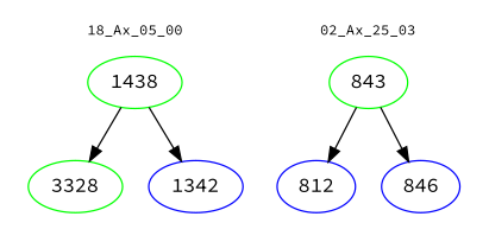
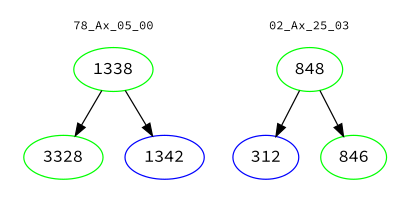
  digraph {
    fontname="Source Code Pro"
    node [color=green fontname="Source Code Pro"]
    edge [color=black fontname="Source Code Pro"]
-   n1 [label=1438]
+   n1 [label=1338]
    n2 [label=3328]
    n3 [color=blue label=1342]
-   n4 [label=843]
-   n5 [color=blue label=812]
-   n6 [color=blue label=846]
+   n4 [label=848]
+   n5 [color=blue label=312]
+   n6 [label=846]
    subgraph cluster_1 {
      color=white
      fontsize=10
-     label="18_Ax_05_00"
+     label="78_Ax_05_00"
      n1
      n2
      n3
    }
    subgraph cluster_2 {
      color=white
      fontsize=10
      label="02_Ax_25_03"
      n4
      n5
      n6
    }
    n1 -> n2
    n1 -> n3
    n4 -> n5
    n4 -> n6
  }
